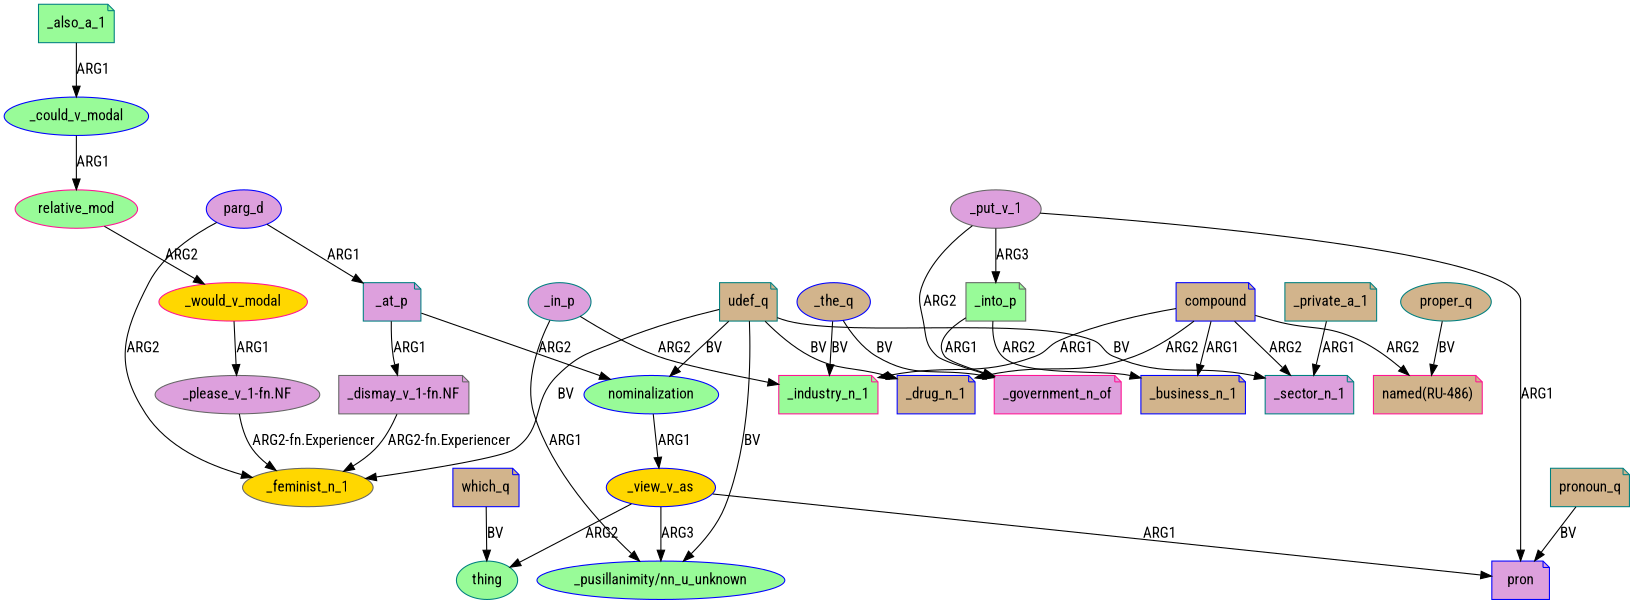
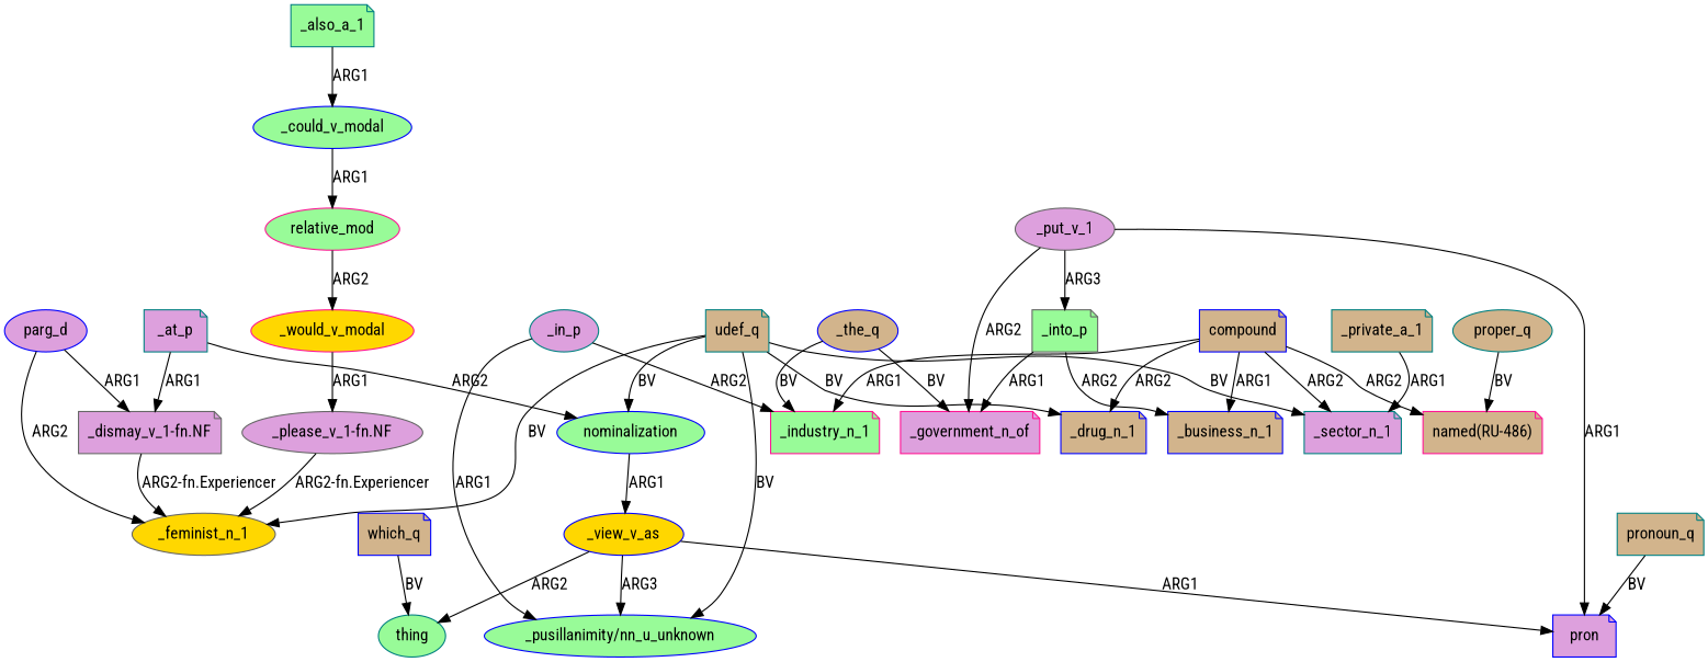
  digraph {
    fontname="Roboto Condensed"
    node [color=blue fillcolor=tan fontname="Roboto Condensed" shape=note style=filled]
    edge [fontname="Roboto Condensed"]
    _also_a_1 [color=teal fillcolor=palegreen]
    _could_v_modal [fillcolor=palegreen shape=ellipse]
    relative_mod [color=deeppink fillcolor=palegreen shape=ellipse]
    _would_v_modal [color=deeppink fillcolor=gold shape=ellipse]
    _the_q [shape=ellipse]
    _industry_n_1 [color=deeppink fillcolor=palegreen]
    _government_n_of [color=deeppink fillcolor=plum]
    _in_p [color=teal fillcolor=plum shape=ellipse]
    "_pusillanimity/nn_u_unknown" [fillcolor=palegreen shape=ellipse]
    _view_v_as [fillcolor=gold shape=ellipse]
    thing [color=teal fillcolor=palegreen shape=ellipse]
    pron [fillcolor=plum]
    "_please_v_1-fn.NF" [color=gray40 fillcolor=plum shape=ellipse]
    _feminist_n_1 [color=gray40 fillcolor=gold shape=ellipse]
    compound
    _business_n_1
    _drug_n_1
    _sector_n_1 [color=teal fillcolor=plum]
    "named(RU-486)" [color=deeppink]
    _put_v_1 [color=gray40 fillcolor=plum shape=ellipse]
    _into_p [color=gray40 fillcolor=palegreen]
    udef_q [color=teal]
    nominalization [fillcolor=palegreen shape=ellipse]
    pronoun_q [color=teal]
    proper_q [color=teal shape=ellipse]
    _at_p [color=teal fillcolor=plum]
    "_dismay_v_1-fn.NF" [color=gray40 fillcolor=plum]
    _private_a_1 [color=teal]
    parg_d [fillcolor=plum shape=ellipse]
    which_q
    _also_a_1 -> _could_v_modal [label=ARG1]
    _could_v_modal -> relative_mod [label=ARG1]
    relative_mod -> _would_v_modal [label=ARG2]
    _would_v_modal -> "_please_v_1-fn.NF" [label=ARG1]
    _the_q -> _industry_n_1 [label=BV]
    _the_q -> _government_n_of [label=BV]
    _in_p -> _industry_n_1 [label=ARG2]
    _in_p -> "_pusillanimity/nn_u_unknown" [label=ARG1]
    _view_v_as -> "_pusillanimity/nn_u_unknown" [label=ARG3]
    _view_v_as -> thing [label=ARG2]
    _view_v_as -> pron [label=ARG1]
    "_please_v_1-fn.NF" -> _feminist_n_1 [label="ARG2-fn.Experiencer"]
    compound -> _industry_n_1 [label=ARG1]
    compound -> _business_n_1 [label=ARG1]
    compound -> _drug_n_1 [label=ARG2]
    compound -> _sector_n_1 [label=ARG2]
    compound -> "named(RU-486)" [label=ARG2]
    _put_v_1 -> _government_n_of [label=ARG2]
    _put_v_1 -> pron [label=ARG1]
    _put_v_1 -> _into_p [label=ARG3]
    _into_p -> _government_n_of [label=ARG1]
    _into_p -> _business_n_1 [label=ARG2]
    udef_q -> "_pusillanimity/nn_u_unknown" [label=BV]
    udef_q -> _feminist_n_1 [label=BV]
    udef_q -> _drug_n_1 [label=BV]
    udef_q -> _sector_n_1 [label=BV]
    udef_q -> nominalization [label=BV]
    nominalization -> _view_v_as [label=ARG1]
    pronoun_q -> pron [label=BV]
    proper_q -> "named(RU-486)" [label=BV]
    _at_p -> nominalization [label=ARG2]
    _at_p -> "_dismay_v_1-fn.NF" [label=ARG1]
    "_dismay_v_1-fn.NF" -> _feminist_n_1 [label="ARG2-fn.Experiencer"]
    _private_a_1 -> _sector_n_1 [label=ARG1]
    parg_d -> _feminist_n_1 [label=ARG2]
-   parg_d -> _at_p [label=ARG1]
+   parg_d -> "_dismay_v_1-fn.NF" [label=ARG1]
    which_q -> thing [label=BV]
  }
